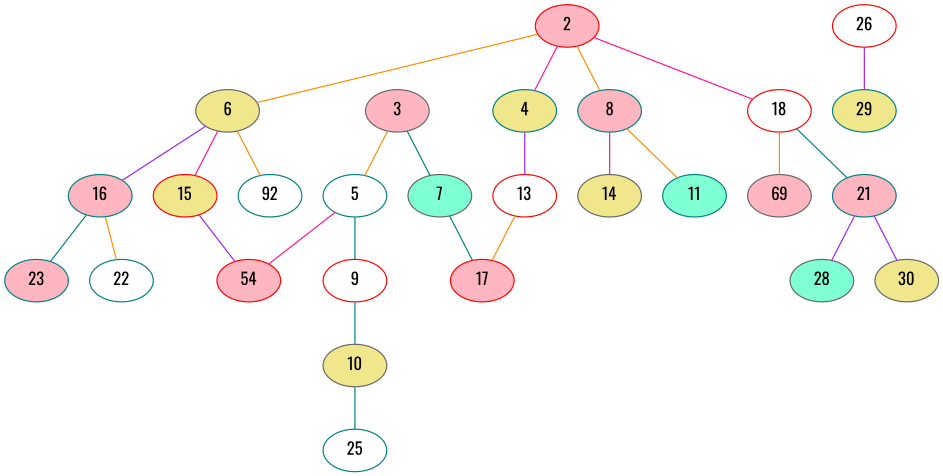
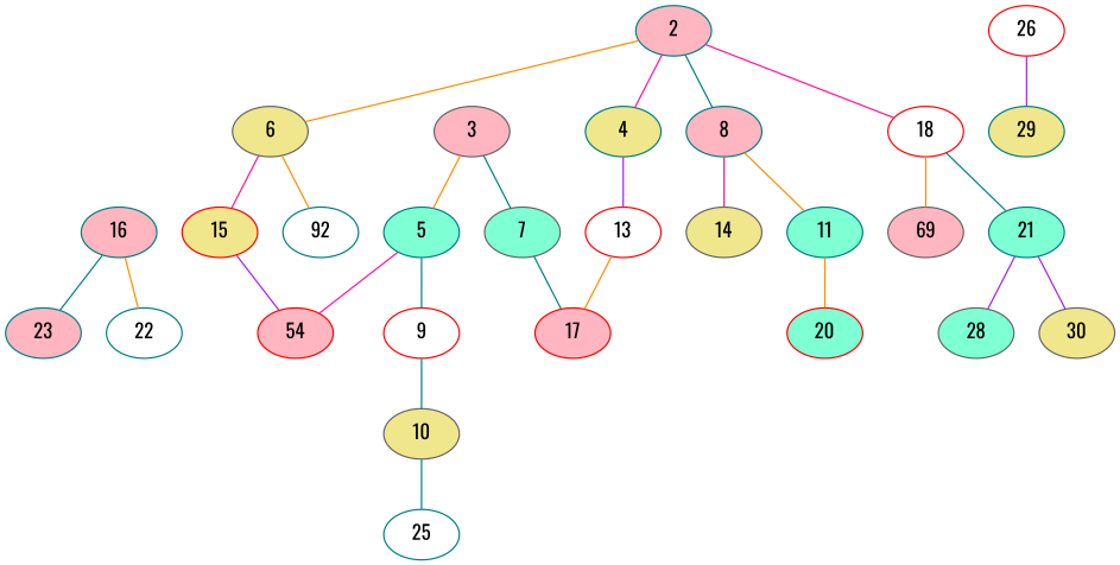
  graph {
    fontname=Oswald
    node [color=teal fillcolor=lightpink fontname=Oswald style=filled]
    edge [color=darkorange fontname=Oswald]
-   2 [color=red]
+   2
    4 [fillcolor=khaki]
    6 [color=gray40 fillcolor=khaki]
    8
    18 [color=red fillcolor=white]
    3 [color=gray40]
-   5 [fillcolor=white]
+   5 [fillcolor=aquamarine]
    7 [color=gray40 fillcolor=aquamarine]
    13 [color=red fillcolor=white]
    n10 [fillcolor=white label=92]
    15 [color=red fillcolor=khaki]
    16
    11 [fillcolor=aquamarine]
    14 [color=gray40 fillcolor=khaki]
    n15 [color=gray40 label=69]
-   21
+   21 [fillcolor=aquamarine]
    9 [color=red fillcolor=white]
    n18 [color=red label=54]
    17 [color=red]
    22 [fillcolor=white]
    23
+   20 [color=red fillcolor=aquamarine]
    26 [color=red fillcolor=white]
    29 [fillcolor=khaki]
    28 [color=gray40 fillcolor=aquamarine]
    30 [color=gray40 fillcolor=khaki]
    10 [color=gray40 fillcolor=khaki]
    25 [fillcolor=white]
    2 -- 4 [color=deeppink]
    2 -- 6
-   2 -- 8
+   2 -- 8 [color=teal]
    2 -- 18 [color=deeppink]
    4 -- 13 [color=purple]
    6 -- n10
    6 -- 15 [color=deeppink]
-   6 -- 16 [color=purple]
    8 -- 11
    8 -- 14 [color=deeppink]
    18 -- n15
    18 -- 21 [color=teal]
    3 -- 5
    3 -- 7 [color=teal]
    5 -- 9 [color=teal]
    5 -- n18 [color=deeppink]
    7 -- 17 [color=teal]
    13 -- 17
    15 -- n18 [color=purple]
    16 -- 22
    16 -- 23 [color=teal]
+   11 -- 20
    21 -- 28 [color=purple]
    21 -- 30 [color=purple]
    9 -- 10 [color=teal]
    26 -- 29 [color=purple]
    10 -- 25 [color=teal]
  }
